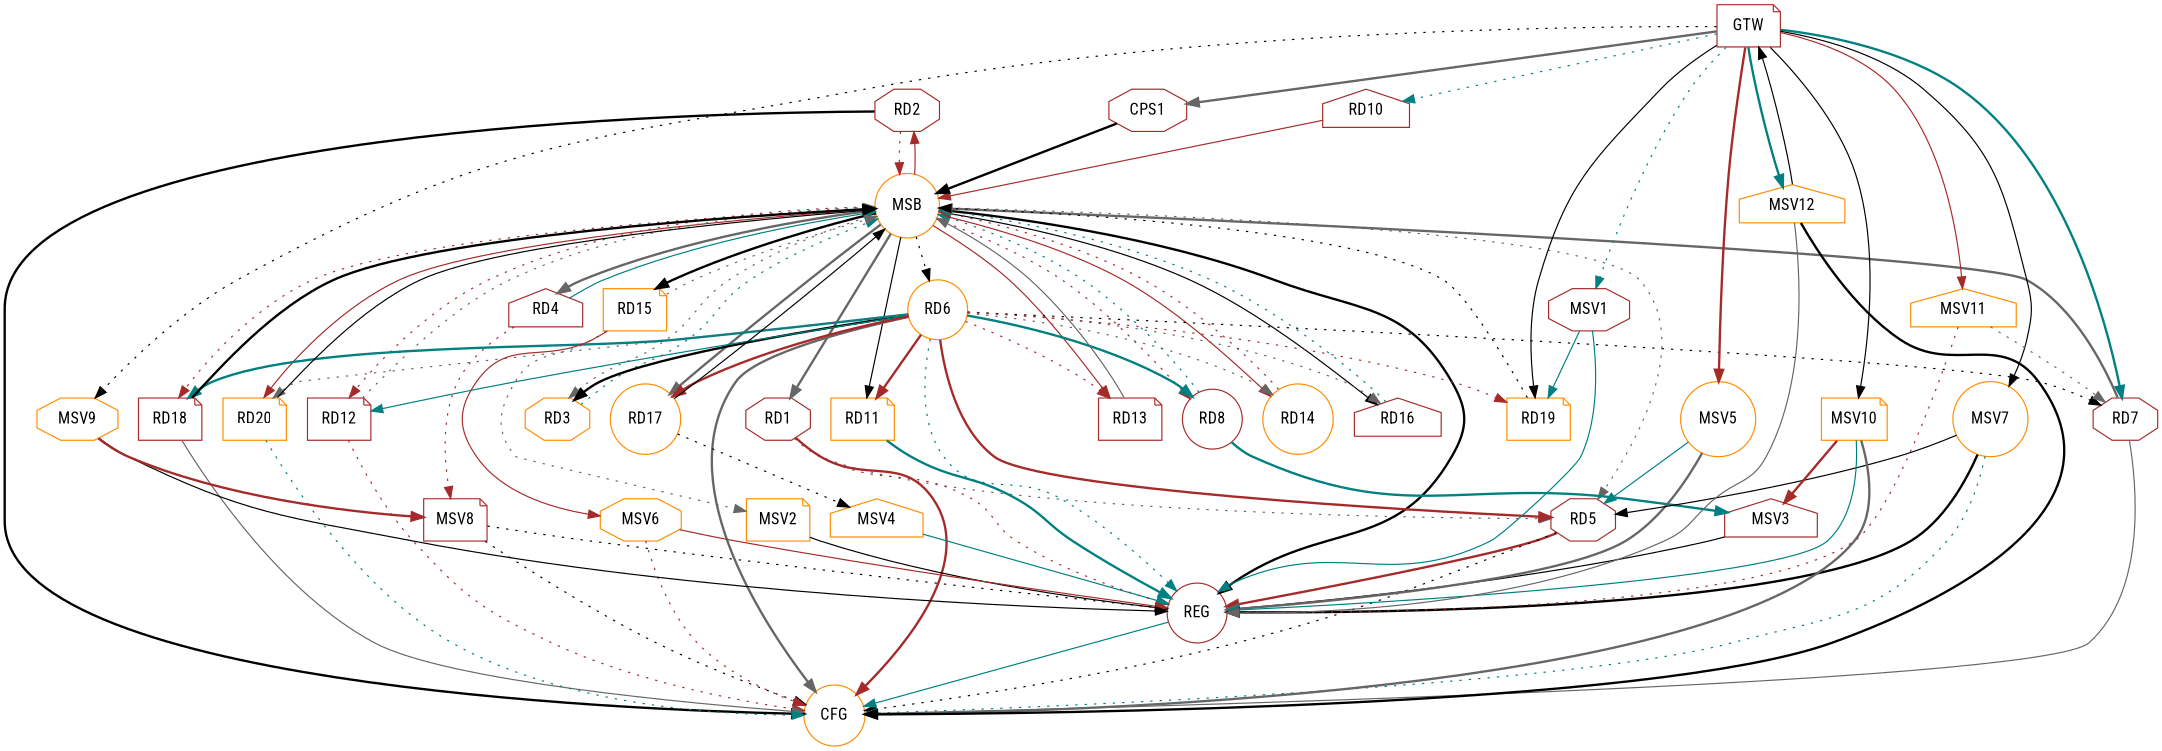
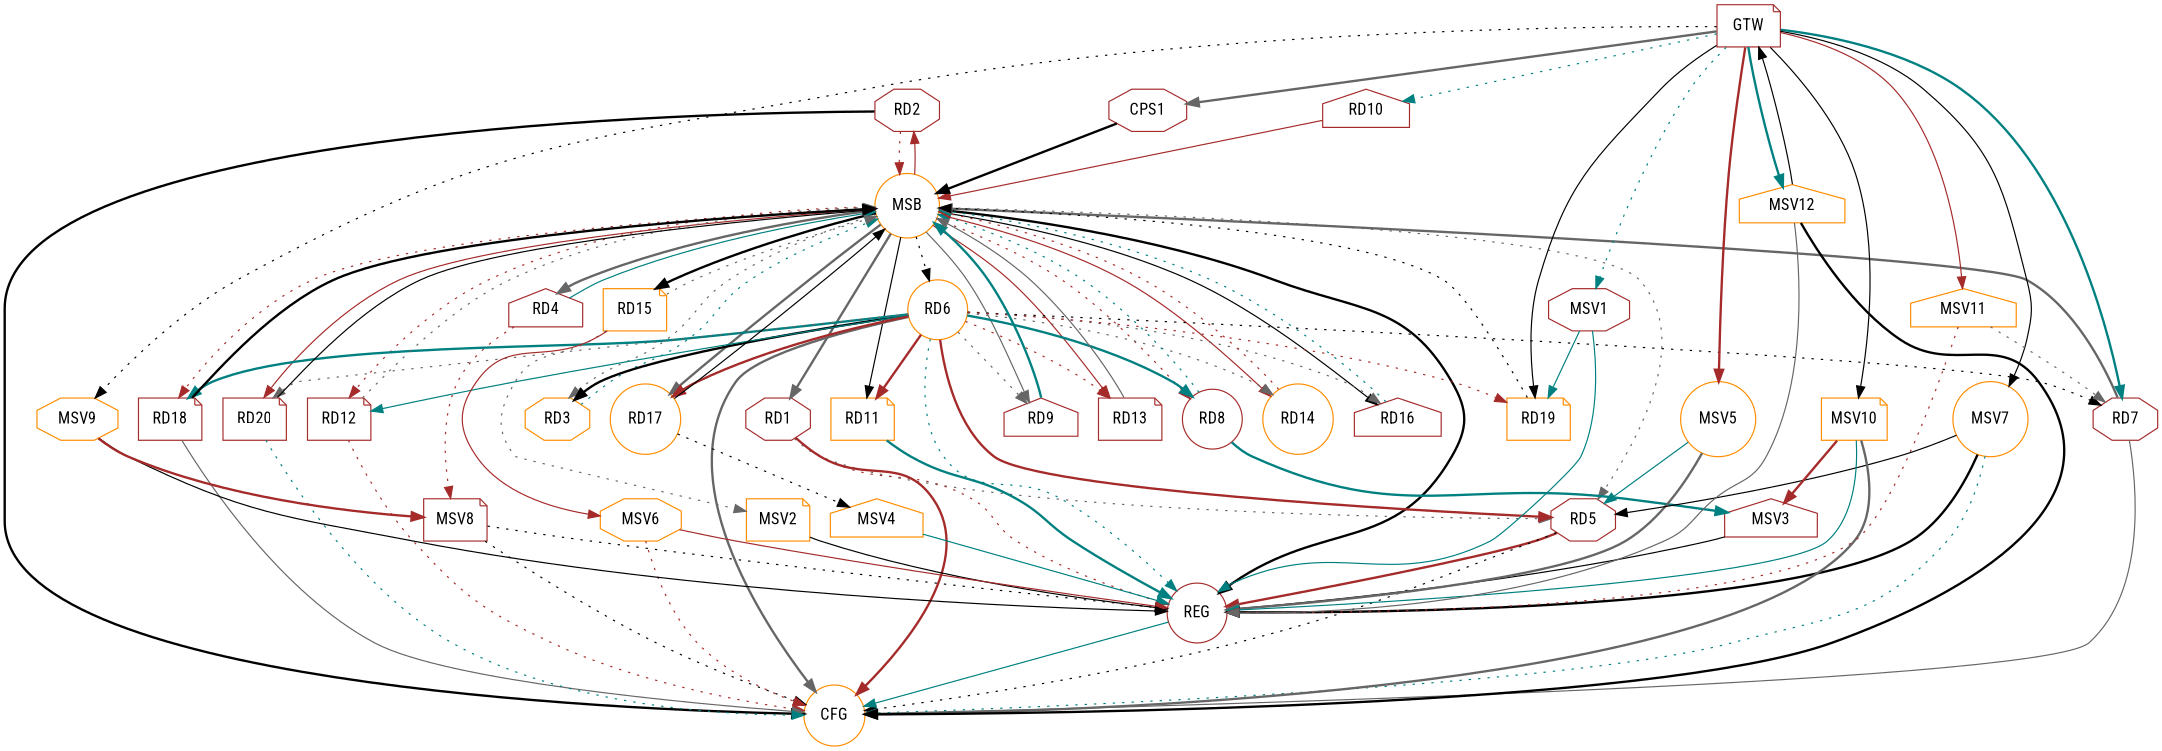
  strict digraph {
    fontname="Roboto Condensed"
    node [color=darkorange fontname="Roboto Condensed" shape=note]
    edge [color=brown fontname="Roboto Condensed" style=dotted]
    n1 [color=brown label=RD1 shape=octagon]
    n2 [color=brown label=RD5 shape=octagon]
    n3 [color=brown label=REG shape=circle]
    n4 [label=CFG shape=circle]
    n5 [color=brown label=RD2 shape=octagon]
    n6 [label=MSB shape=circle]
    n7 [label=RD3 shape=octagon]
    n8 [color=brown label=RD4 shape=house]
    n9 [label=RD6 shape=circle]
    n10 [color=brown label=RD8 shape=circle]
+   n11 [color=brown label=RD9 shape=house]
    n12 [label=RD11]
    n13 [color=brown label=RD12]
    n14 [color=brown label=RD13]
    n15 [label=RD14 shape=circle]
    n16 [color=brown label=RD16 shape=house]
    n17 [label=RD17 shape=circle]
    n18 [color=brown label=RD18]
-   n19 [label=RD20]
+   n19 [color=brown label=RD20]
    n20 [label=RD15]
    n21 [color=brown label=MSV8]
    n22 [color=brown label=RD7 shape=octagon]
    n23 [label=RD19]
    n24 [color=brown label=MSV3 shape=house]
    n25 [label=MSV4 shape=house]
    n26 [color=brown label=RD10 shape=house]
    n27 [label=MSV2]
    n28 [label=MSV6 shape=octagon]
    n29 [color=brown label=CPS1 shape=octagon]
    n30 [color=brown label=GTW]
    n31 [color=brown label=MSV1 shape=octagon]
    n32 [label=MSV5 shape=circle]
    n33 [label=MSV7 shape=circle]
    n34 [label=MSV9 shape=octagon]
    n35 [label=MSV10]
    n36 [label=MSV11 shape=house]
    n37 [label=MSV12 shape=house]
    n1 -> n2 [color=gray40]
    n1 -> n3
    n1 -> n4 [style=bold]
    n2 -> n3 [style=bold]
    n2 -> n4 [color=black]
    n3 -> n4 [color=teal style=solid]
    n5 -> n4 [color=black style=bold]
    n5 -> n6
    n6 -> n1 [color=gray40 style=bold]
    n6 -> n2 [color=gray40]
    n6 -> n3 [color=black style=bold]
    n6 -> n5 [style=solid]
    n6 -> n7 [color=gray40]
    n6 -> n8 [color=gray40 style=bold]
    n6 -> n9 [color=black]
    n6 -> n10
+   n6 -> n11 [color=gray40 style=solid]
    n6 -> n12 [color=black style=solid]
    n6 -> n13
    n6 -> n14 [style=solid]
    n6 -> n15 [style=solid]
    n6 -> n16 [color=black style=solid]
    n6 -> n17 [color=gray40 style=bold]
    n6 -> n18
    n6 -> n19 [style=solid]
    n6 -> n20 [color=black style=bold]
    n7 -> n6 [color=teal]
    n8 -> n6 [color=teal style=solid]
    n8 -> n21
    n9 -> n2 [style=bold]
    n9 -> n3 [color=teal]
    n9 -> n4 [color=gray40 style=bold]
    n9 -> n7 [color=black style=bold]
    n9 -> n10 [color=teal style=bold]
+   n9 -> n11 [color=gray40]
    n9 -> n12 [style=bold]
    n9 -> n13 [color=teal style=solid]
    n9 -> n14
    n9 -> n15 [color=gray40]
    n9 -> n16 [color=gray40]
    n9 -> n17 [style=bold]
    n9 -> n18 [color=teal style=bold]
    n9 -> n19 [color=gray40]
    n9 -> n22 [color=black]
    n9 -> n23
    n10 -> n6 [color=teal]
    n10 -> n24 [color=teal style=bold]
+   n11 -> n6 [color=teal style=bold]
    n12 -> n3 [color=teal style=bold]
    n13 -> n4
    n13 -> n6 [color=gray40]
    n14 -> n6 [color=gray40 style=solid]
    n15 -> n6
    n16 -> n6 [color=teal]
    n17 -> n6 [color=black style=solid]
    n17 -> n25 [color=black]
    n18 -> n4 [color=gray40 style=solid]
    n18 -> n6 [color=black style=bold]
    n19 -> n4 [color=teal]
    n19 -> n6 [color=black style=solid]
    n20 -> n6 [color=gray40]
    n20 -> n27 [color=gray40]
    n20 -> n28 [style=solid]
    n21 -> n3 [color=black]
    n21 -> n4 [color=black]
    n22 -> n4 [color=gray40 style=solid]
    n22 -> n6 [color=gray40 style=bold]
    n23 -> n6 [color=black]
    n24 -> n3 [color=black style=solid]
    n25 -> n3 [color=teal style=solid]
    n26 -> n6 [style=solid]
    n27 -> n3 [color=black style=solid]
    n28 -> n3 [style=solid]
    n28 -> n4
    n29 -> n6 [color=black style=bold]
    n30 -> n22 [color=teal style=bold]
    n30 -> n23 [color=black style=solid]
    n30 -> n26 [color=teal]
    n30 -> n29 [color=gray40 style=bold]
    n30 -> n31 [color=teal]
    n30 -> n32 [style=bold]
    n30 -> n33 [color=black style=solid]
    n30 -> n34 [color=black]
    n30 -> n35 [color=black style=solid]
    n30 -> n36 [style=solid]
    n30 -> n37 [color=teal style=bold]
    n31 -> n3 [color=teal style=solid]
    n31 -> n23 [color=teal style=solid]
    n32 -> n2 [color=teal style=solid]
    n32 -> n3 [color=gray40 style=bold]
    n33 -> n2 [color=black style=solid]
    n33 -> n3 [color=black style=bold]
    n33 -> n4 [color=teal]
    n34 -> n3 [color=black style=solid]
    n34 -> n21 [style=bold]
    n35 -> n3 [color=teal style=solid]
    n35 -> n4 [color=gray40 style=bold]
    n35 -> n24 [style=bold]
    n36 -> n3
    n36 -> n22 [color=gray40]
    n37 -> n3 [color=gray40 style=solid]
    n37 -> n4 [color=black style=bold]
    n37 -> n30 [color=black style=solid]
  }
